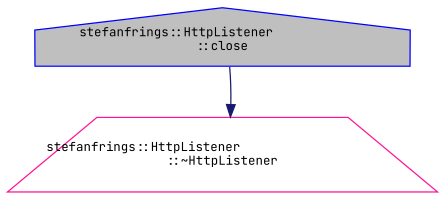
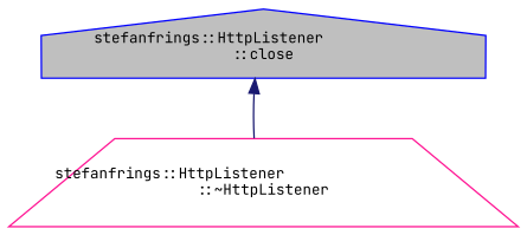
  digraph {
    rankdir=TB
    fontname="JetBrains Mono"
    node [fontname="JetBrains Mono" fontsize=10 style=filled]
    n1 [color=blue fillcolor=grey75 fontcolor=black height=0.2 label="stefanfrings::HttpListener\l::close" shape=house width=0.4]
    n2 [color=deeppink fillcolor=white height=0.2 label="stefanfrings::HttpListener\l::~HttpListener" shape=trapezium width=0.4]
-   n2 -> n1 [color=midnightblue dir=back fontname="JetBrains Mono" fontsize=10 labelfontname=Helvetica labelfontsize=10 style=solid]
+   n1 -> n2 [color=midnightblue dir=back fontname="JetBrains Mono" fontsize=10 labelfontname=Helvetica labelfontsize=10 style=solid]
  }
